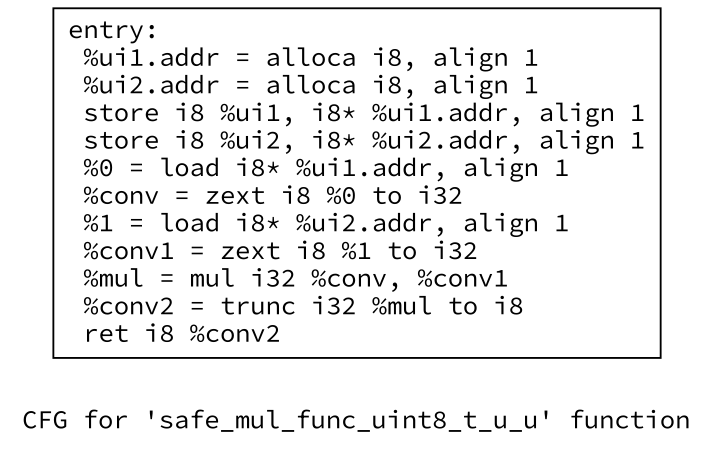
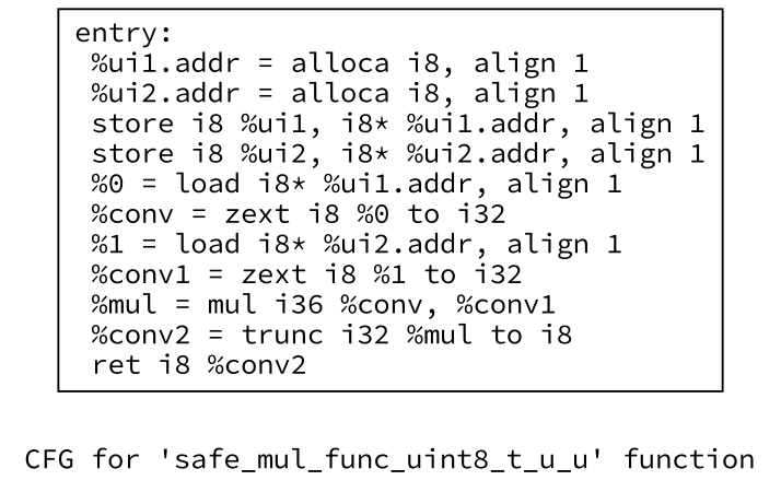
  digraph {
    label="CFG for 'safe_mul_func_uint8_t_u_u' function"
    fontname="Source Code Pro"
-   n1 [label="{entry:\l  %ui1.addr = alloca i8, align 1\l  %ui2.addr = alloca i8, align 1\l  store i8 %ui1, i8* %ui1.addr, align 1\l  store i8 %ui2, i8* %ui2.addr, align 1\l  %0 = load i8* %ui1.addr, align 1\l  %conv = zext i8 %0 to i32\l  %1 = load i8* %ui2.addr, align 1\l  %conv1 = zext i8 %1 to i32\l  %mul = mul i32 %conv, %conv1\l  %conv2 = trunc i32 %mul to i8\l  ret i8 %conv2\l}" shape=record fontname="Source Code Pro"]
+   n1 [label="{entry:\l  %ui1.addr = alloca i8, align 1\l  %ui2.addr = alloca i8, align 1\l  store i8 %ui1, i8* %ui1.addr, align 1\l  store i8 %ui2, i8* %ui2.addr, align 1\l  %0 = load i8* %ui1.addr, align 1\l  %conv = zext i8 %0 to i32\l  %1 = load i8* %ui2.addr, align 1\l  %conv1 = zext i8 %1 to i32\l  %mul = mul i36 %conv, %conv1\l  %conv2 = trunc i32 %mul to i8\l  ret i8 %conv2\l}" shape=record fontname="Source Code Pro"]
  }
